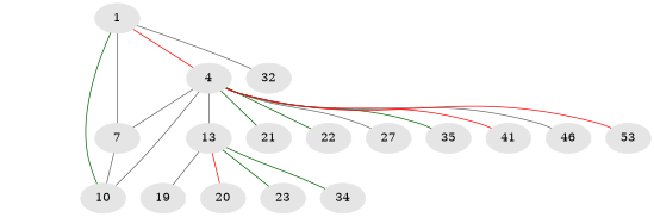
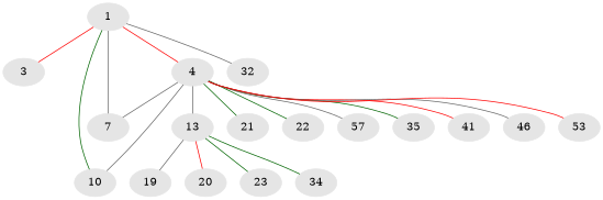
  graph {
    node [color=gray90 style=filled]
    edge [color=gray40]
    1 [super="+9+2+55"]
+   3 [super="+40"]
    4 [super="+5+16+6+11+38"]
    7 [super="+8+28+47+61+62+63"]
    10 [super="+12+18"]
    32 [super="+44+57"]
    13 [super="+14"]
    21
    22
-   27 [super="+49"]
+   27 [super="+49" label=57]
    35
    41 [super="+43"]
    46
    53
    19
    20 [super="+56+48"]
    23
    34
+   1 -- 3 [color=red weight=2]
    1 -- 4 [color=red weight=2]
    1 -- 7 [weight=2]
    1 -- 10 [color=darkgreen]
    1 -- 32
    4 -- 7 [weight=2]
    4 -- 10 [weight=2]
    4 -- 13 [weight=3]
    4 -- 21 [color=darkgreen]
    4 -- 22 [color=darkgreen]
    4 -- 27
    4 -- 35 [color=darkgreen]
    4 -- 41 [color=red weight=2]
    4 -- 46
    4 -- 53 [color=red]
-   7 -- 10
    13 -- 19
    13 -- 20 [color=red]
    13 -- 23 [color=darkgreen]
    13 -- 34 [color=darkgreen]
  }
